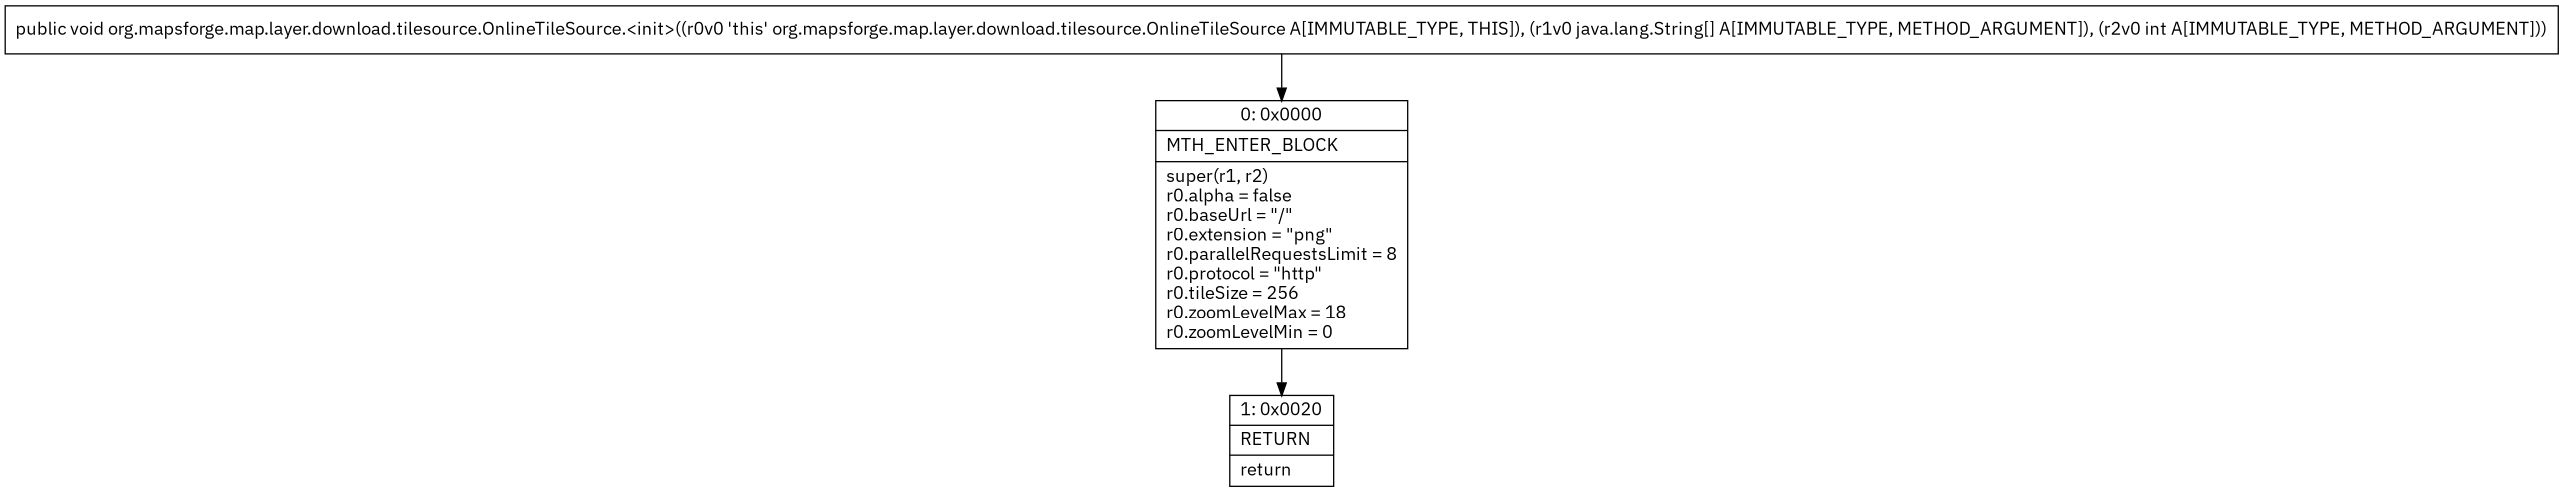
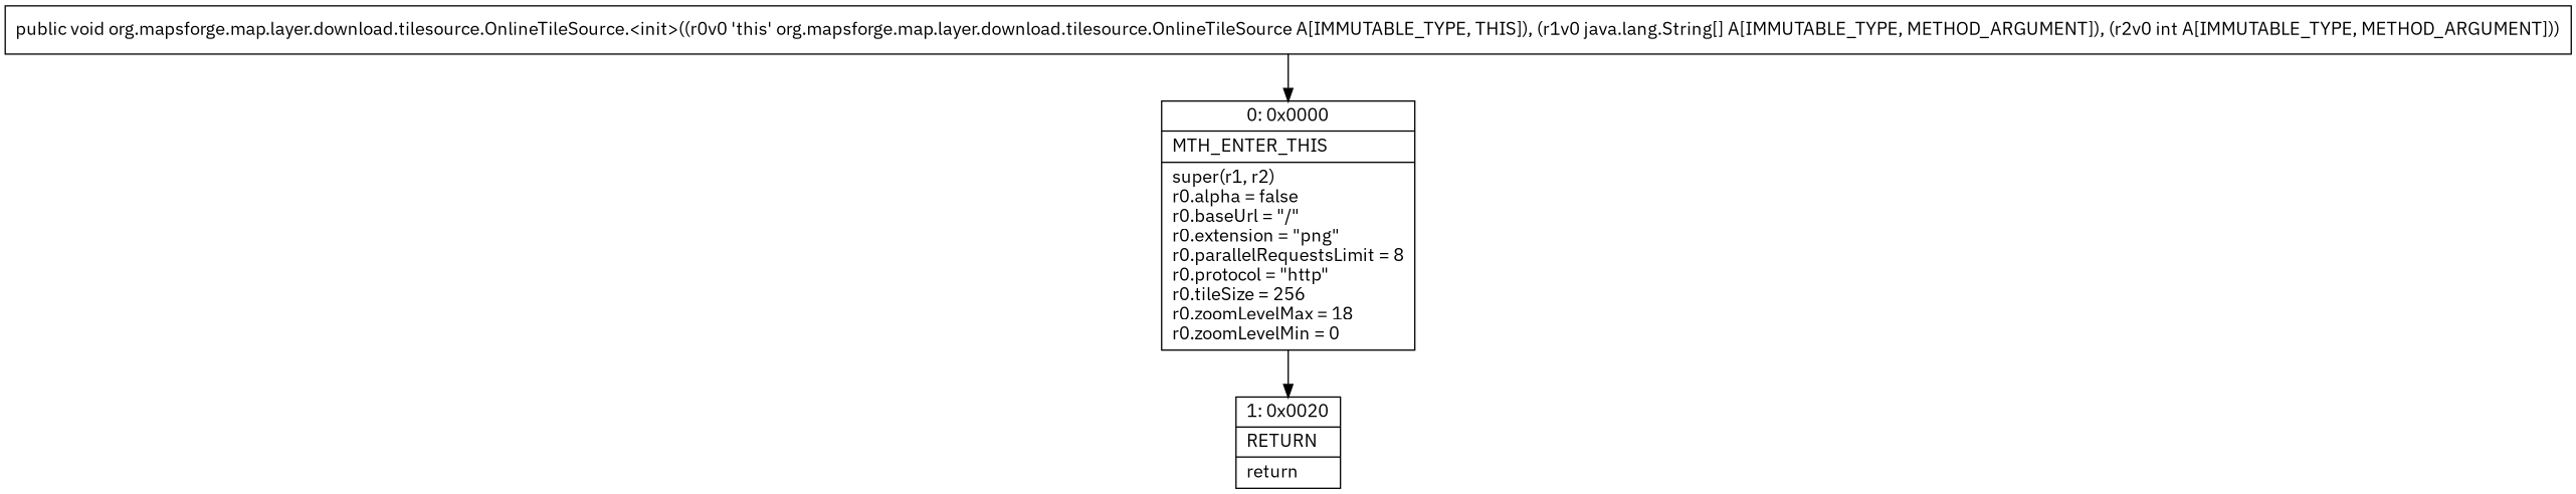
  digraph {
    fontname="IBM Plex Sans"
    node [shape=record fontname="IBM Plex Sans"]
    edge [fontname="IBM Plex Sans"]
-   n1 [label="{0\:\ 0x0000|MTH_ENTER_BLOCK\l|super(r1, r2)\lr0.alpha = false\lr0.baseUrl = \"\/\"\lr0.extension = \"png\"\lr0.parallelRequestsLimit = 8\lr0.protocol = \"http\"\lr0.tileSize = 256\lr0.zoomLevelMax = 18\lr0.zoomLevelMin = 0\l}"]
+   n1 [label="{0\:\ 0x0000|MTH_ENTER_THIS\l|super(r1, r2)\lr0.alpha = false\lr0.baseUrl = \"\/\"\lr0.extension = \"png\"\lr0.parallelRequestsLimit = 8\lr0.protocol = \"http\"\lr0.tileSize = 256\lr0.zoomLevelMax = 18\lr0.zoomLevelMin = 0\l}"]
    n2 [label="{1\:\ 0x0020|RETURN\l|return\l}"]
    n3 [label="{public void org.mapsforge.map.layer.download.tilesource.OnlineTileSource.\<init\>((r0v0 'this' org.mapsforge.map.layer.download.tilesource.OnlineTileSource A[IMMUTABLE_TYPE, THIS]), (r1v0 java.lang.String[] A[IMMUTABLE_TYPE, METHOD_ARGUMENT]), (r2v0 int A[IMMUTABLE_TYPE, METHOD_ARGUMENT])) }"]
    n1 -> n2
    n3 -> n1
  }
